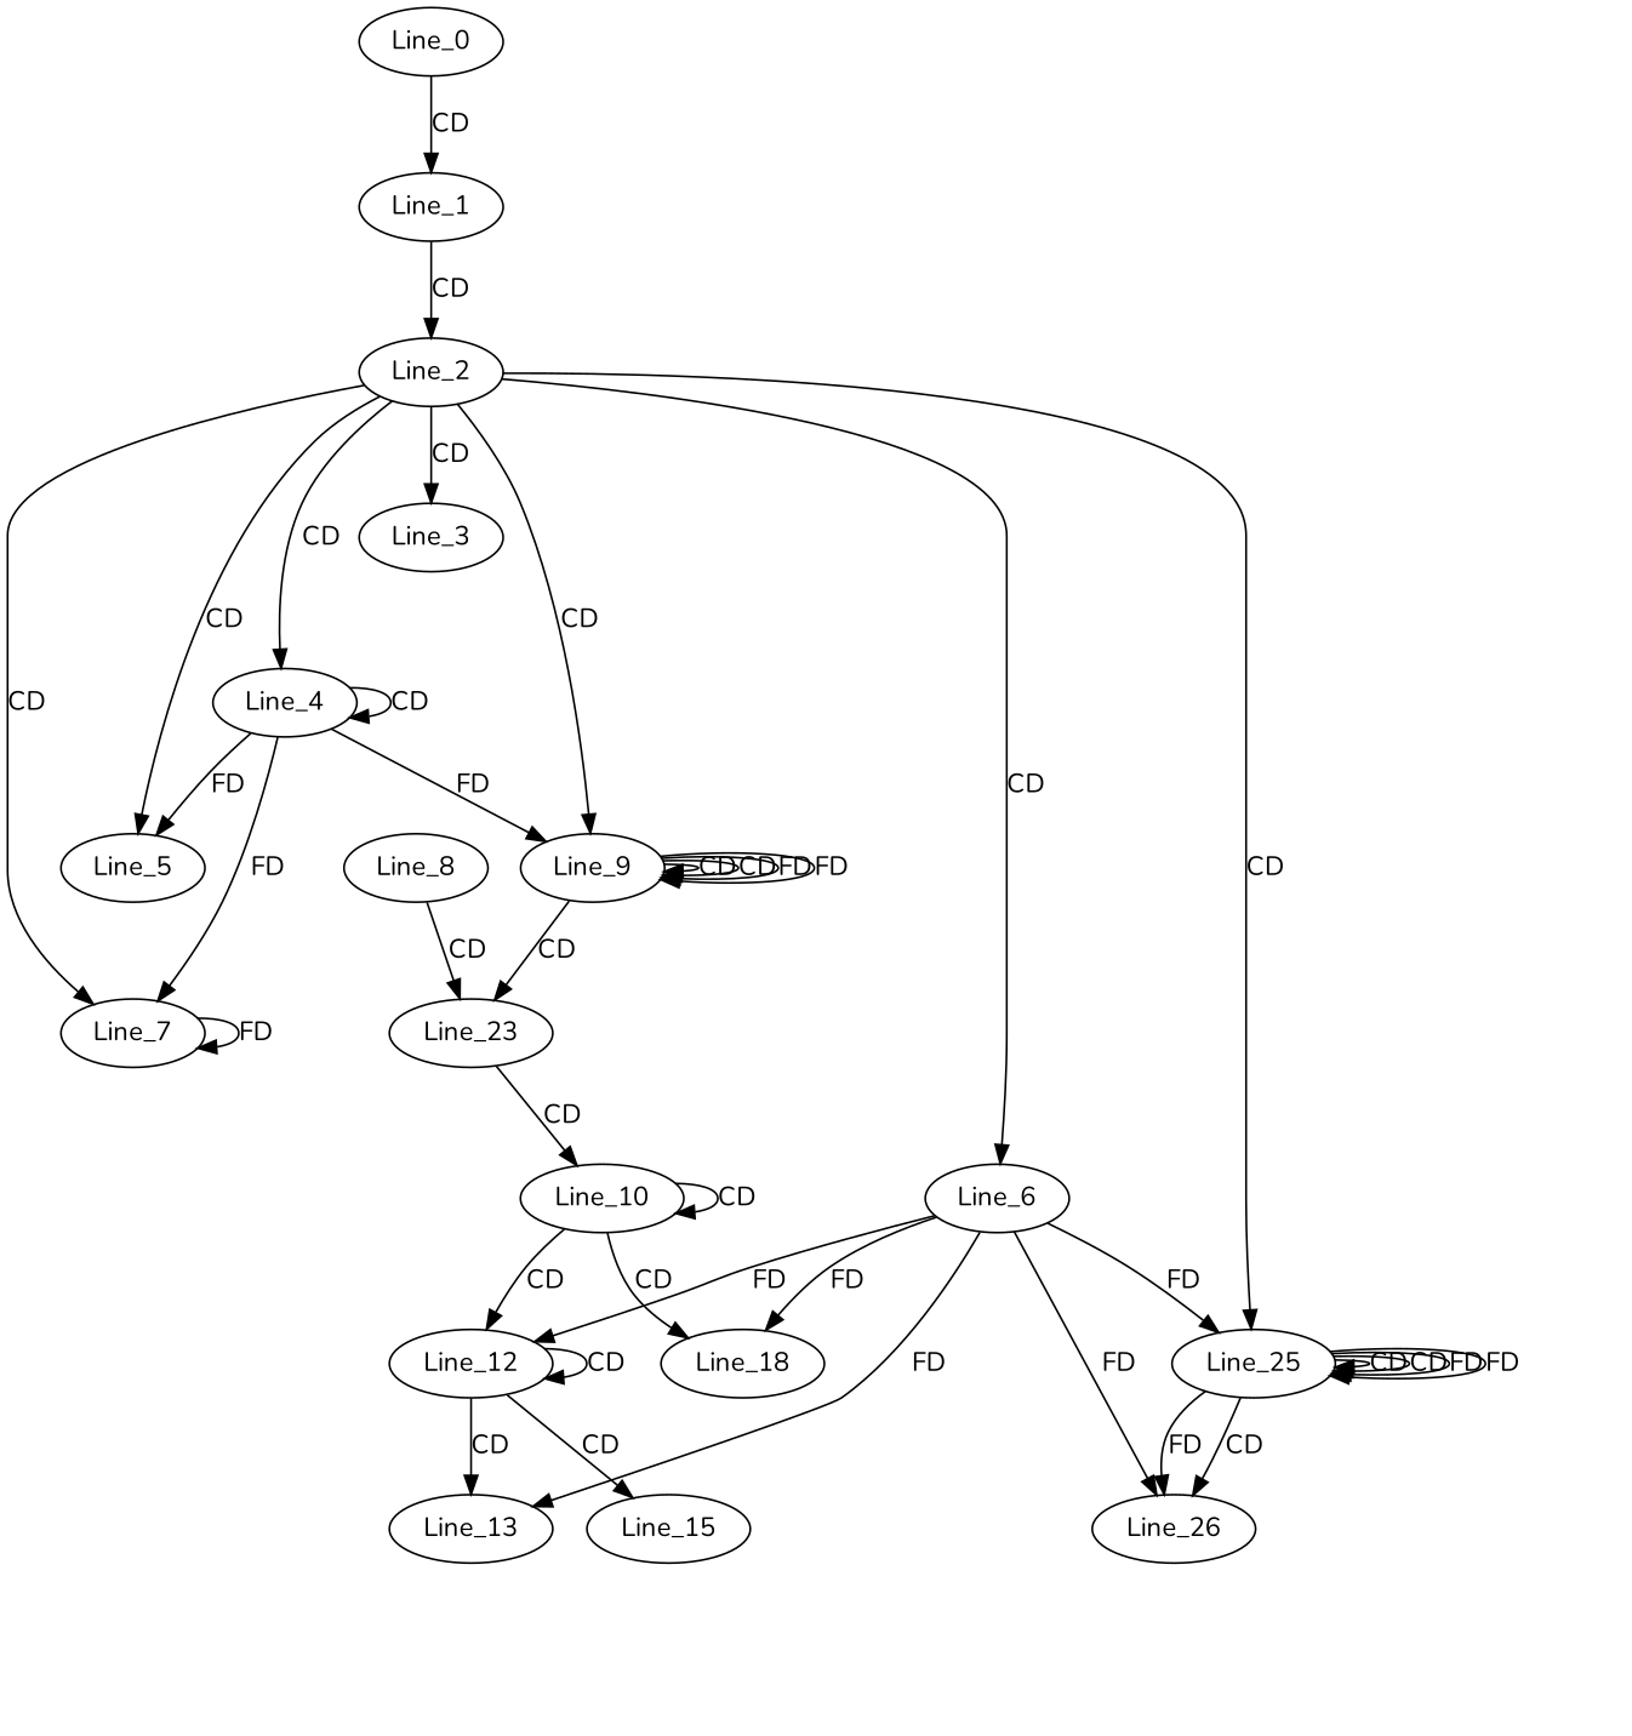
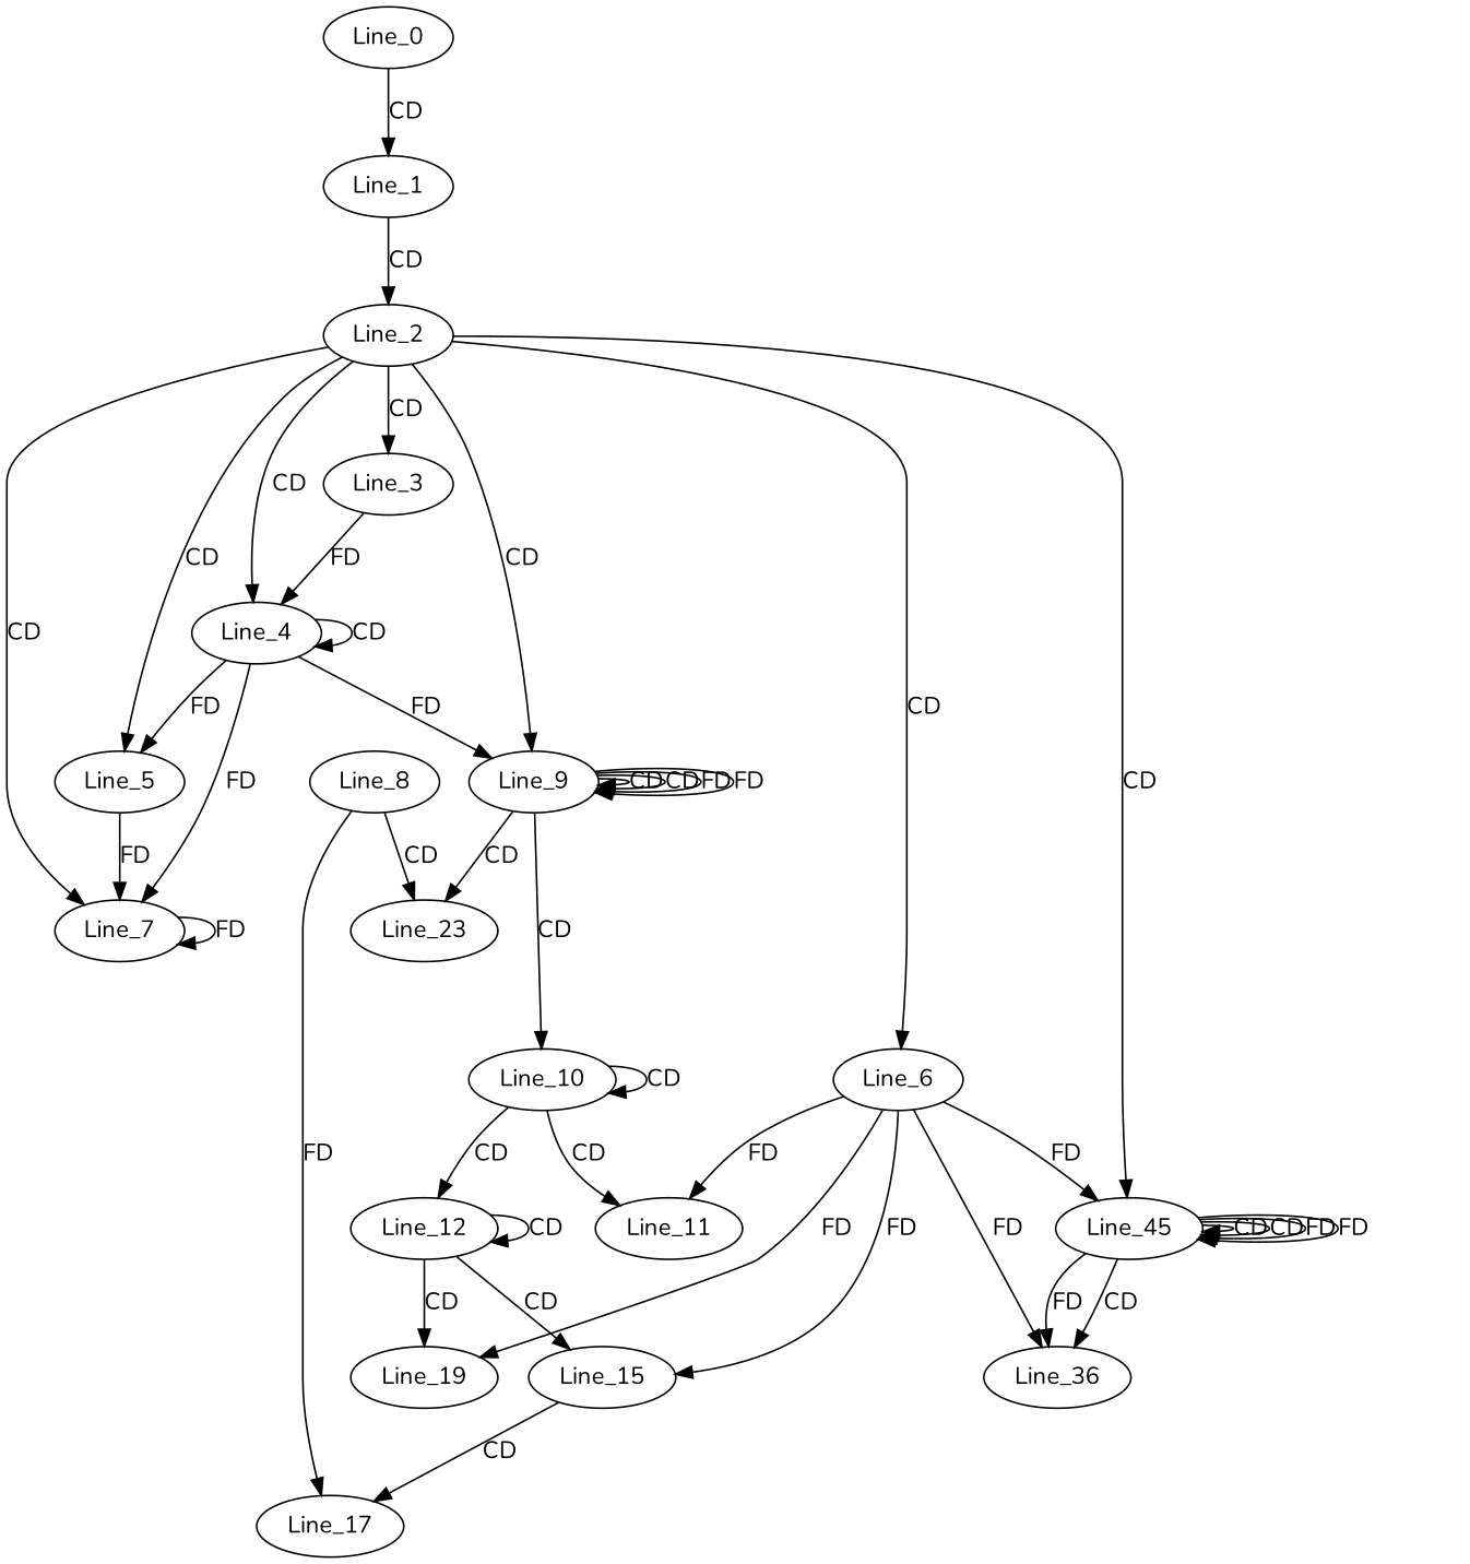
  digraph {
    fontname=Nunito
    node [fontname=Nunito]
    edge [fontname=Nunito]
    Line_0
    Line_1
    Line_2
    Line_3
    Line_4
    Line_5
    Line_6
    Line_7
    Line_9
-   Line_25
-   Line_11 [label=Line_18]
-   Line_13
+   Line_25 [label=Line_45]
+   Line_11
+   Line_13 [label=Line_19]
    Line_15
-   Line_26
+   Line_26 [label=Line_36]
    Line_8
+   Line_17
    Line_23
    Line_10
    Line_12
    Line_0 -> Line_1 [label=CD]
    Line_1 -> Line_2 [label=CD]
    Line_2 -> Line_3 [label=CD]
    Line_2 -> Line_4 [label=CD]
    Line_2 -> Line_5 [label=CD]
    Line_2 -> Line_6 [label=CD]
    Line_2 -> Line_7 [label=CD]
    Line_2 -> Line_9 [label=CD]
    Line_2 -> Line_25 [label=CD]
+   Line_3 -> Line_4 [label=FD]
    Line_4 -> Line_4 [label=CD]
    Line_4 -> Line_5 [label=FD]
    Line_4 -> Line_7 [label=FD]
    Line_4 -> Line_9 [label=FD]
+   Line_5 -> Line_7 [label=FD]
    Line_6 -> Line_25 [label=FD]
    Line_6 -> Line_11 [label=FD]
    Line_6 -> Line_13 [label=FD]
-   Line_6 -> Line_12 [label=FD]
+   Line_6 -> Line_15 [label=FD]
    Line_6 -> Line_26 [label=FD]
    Line_7 -> Line_7 [label=FD]
    Line_9 -> Line_9 [label=CD]
    Line_9 -> Line_9 [label=CD]
    Line_9 -> Line_9 [label=FD]
    Line_9 -> Line_9 [label=FD]
    Line_9 -> Line_23 [label=CD]
-   Line_23 -> Line_10 [label=CD]
+   Line_9 -> Line_10 [label=CD]
    Line_25 -> Line_25 [label=CD]
    Line_25 -> Line_25 [label=CD]
    Line_25 -> Line_25 [label=FD]
    Line_25 -> Line_25 [label=FD]
    Line_25 -> Line_26 [label=CD]
    Line_25 -> Line_26 [label=FD]
+   Line_15 -> Line_17 [label=CD]
+   Line_8 -> Line_17 [label=FD]
    Line_8 -> Line_23 [label=CD]
    Line_10 -> Line_11 [label=CD]
    Line_10 -> Line_10 [label=CD]
    Line_10 -> Line_12 [label=CD]
    Line_12 -> Line_13 [label=CD]
    Line_12 -> Line_15 [label=CD]
    Line_12 -> Line_12 [label=CD]
  }
